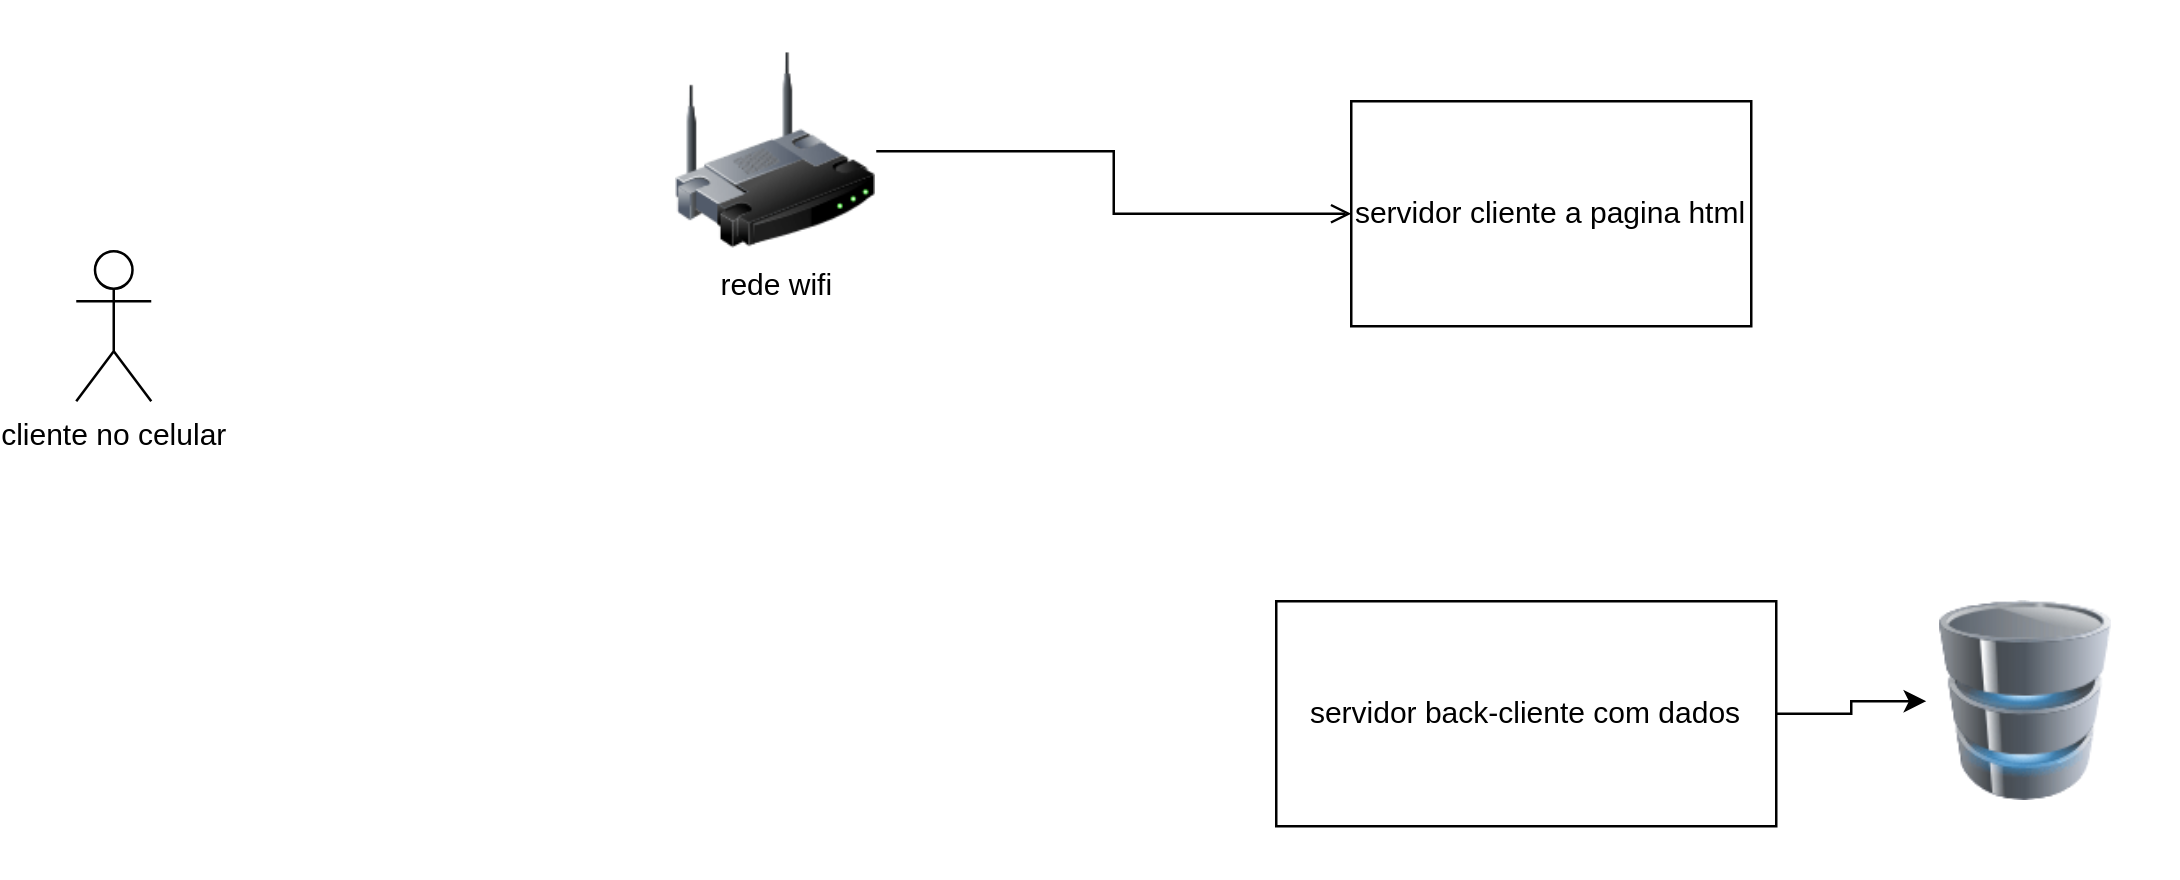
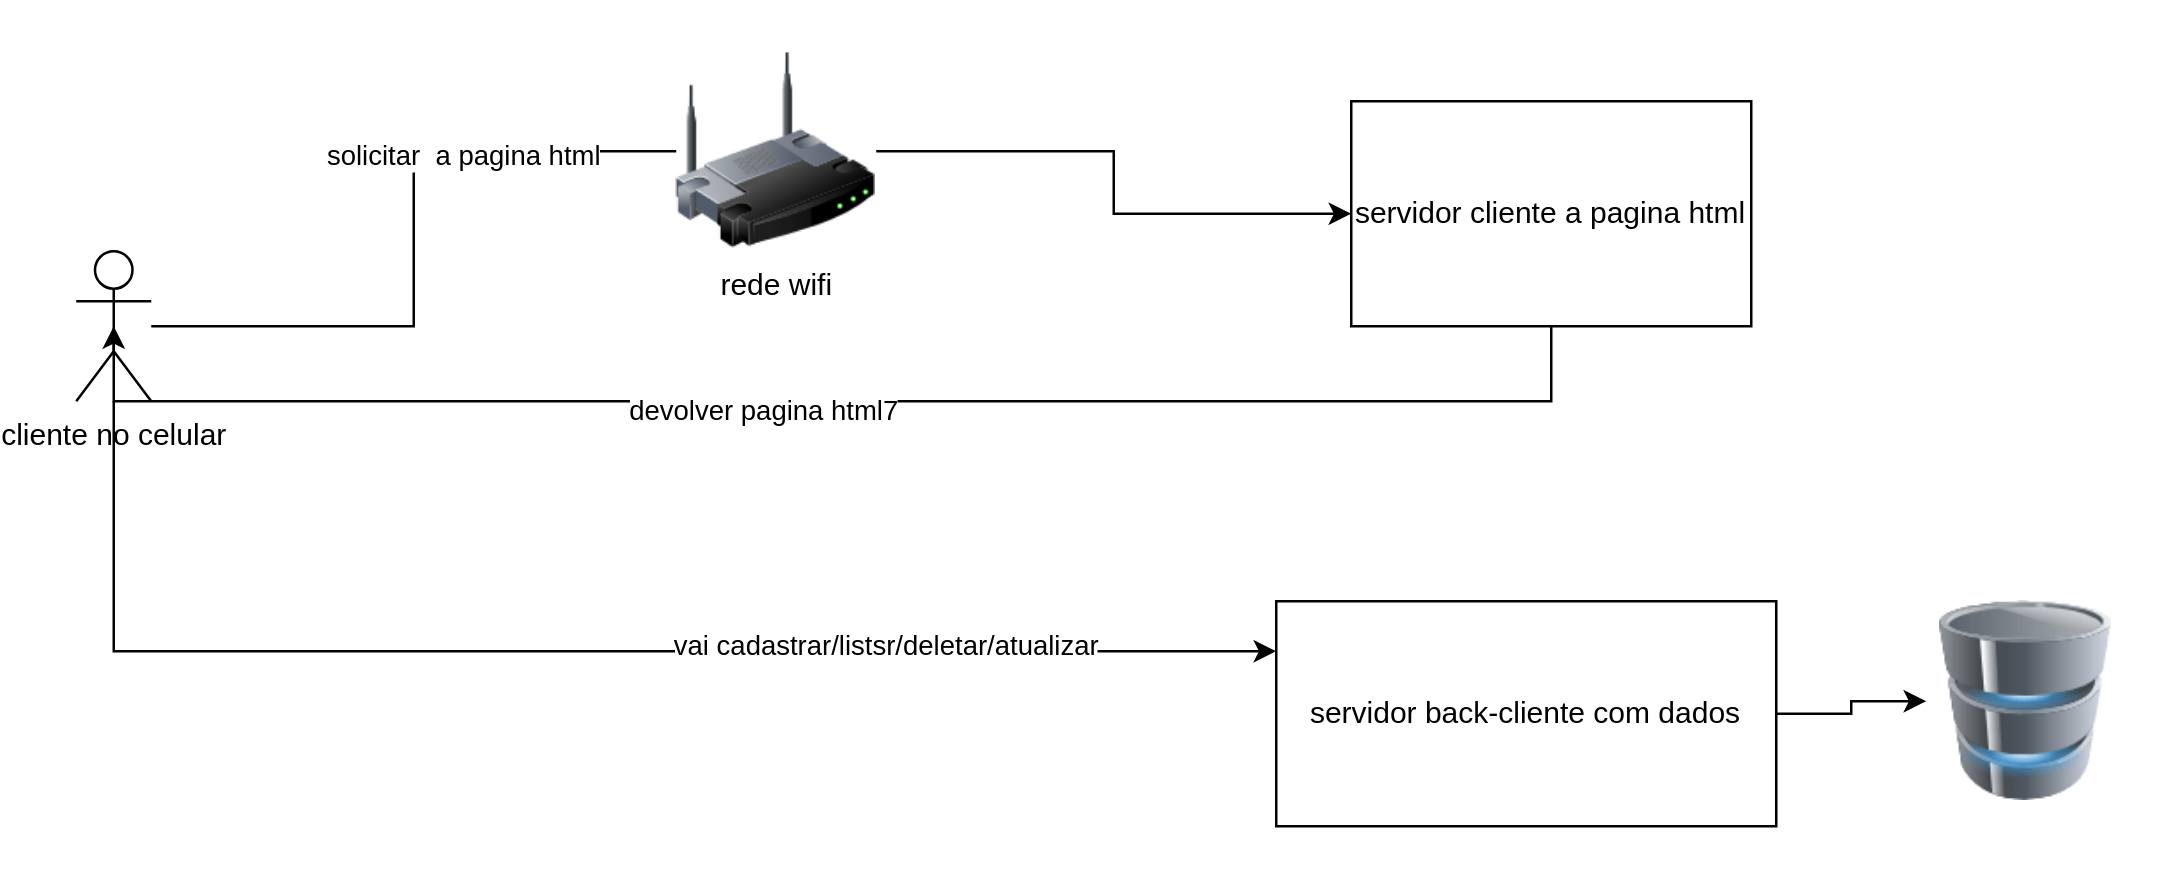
  <mxCell id="0" />
  <mxCell id="1" parent="0" />
+ <mxCell id="2" style="edgeStyle=orthogonalEdgeStyle;rounded=0;orthogonalLoop=1;jettySize=auto;html=1;entryX=0.5;entryY=0.5;entryDx=0;entryDy=0;entryPerimeter=0;" edge="1" parent="1" source="4" target="8"><mxGeometry relative="1" as="geometry"><mxPoint x="200" y="160" as="targetPoint" /><Array as="points"><mxPoint x="610" y="160" /><mxPoint x="35" y="160" /></Array></mxGeometry></mxCell>
+ <mxCell id="3" value="devolver pagina html7" style="edgeLabel;html=1;align=center;verticalAlign=middle;resizable=0;points=[];" vertex="1" connectable="0" parent="2"><mxGeometry x="0.09" y="3" relative="1" as="geometry"><mxPoint as="offset" /></mxGeometry></mxCell>
  <mxCell id="4" value="servidor cliente a pagina html" style="rounded=0;whiteSpace=wrap;html=1;" vertex="1" parent="1"><mxGeometry x="530" y="40" width="160" height="90" as="geometry" /></mxCell>
- <mxCell id="5" style="edgeStyle=orthogonalEdgeStyle;rounded=0;orthogonalLoop=1;jettySize=auto;html=1;startArrow=none;endArrow=open;" edge="1" parent="1" source="9" target="4"><mxGeometry relative="1" as="geometry" /></mxCell>
+ <mxCell id="5" style="edgeStyle=orthogonalEdgeStyle;rounded=0;orthogonalLoop=1;jettySize=auto;html=1;startArrow=none;" edge="1" parent="1" source="9" target="4"><mxGeometry relative="1" as="geometry" /></mxCell>
+ <mxCell id="6" style="edgeStyle=orthogonalEdgeStyle;rounded=0;orthogonalLoop=1;jettySize=auto;html=1;" edge="1" parent="1" source="8" target="13"><mxGeometry relative="1" as="geometry"><Array as="points"><mxPoint x="35" y="260" /></Array></mxGeometry></mxCell>
+ <mxCell id="7" value="vai cadastrar/listsr/deletar/atualizar" style="edgeLabel;html=1;align=center;verticalAlign=middle;resizable=0;points=[];" vertex="1" connectable="0" parent="6"><mxGeometry x="0.444" y="3" relative="1" as="geometry"><mxPoint as="offset" /></mxGeometry></mxCell>
  <mxCell id="8" value="cliente no celular" style="shape=umlActor;verticalLabelPosition=bottom;verticalAlign=top;html=1;outlineConnect=0;" vertex="1" parent="1"><mxGeometry x="20" y="100" width="30" height="60" as="geometry" /></mxCell>
  <mxCell id="9" value="rede wifi" style="image;html=1;image=img/lib/clip_art/networking/Wireless_Router_128x128.png" vertex="1" parent="1"><mxGeometry x="260" y="20" width="80" height="80" as="geometry" /></mxCell>
+ <mxCell id="10" value="" style="edgeStyle=orthogonalEdgeStyle;rounded=0;orthogonalLoop=1;jettySize=auto;html=1;endArrow=none;" edge="1" parent="1" source="8" target="9"><mxGeometry relative="1" as="geometry"><mxPoint x="50" y="130" as="sourcePoint" /><mxPoint x="530" y="85" as="targetPoint" /></mxGeometry></mxCell>
+ <mxCell id="11" value="solicitar&amp;nbsp; a pagina html" style="edgeLabel;html=1;align=center;verticalAlign=middle;resizable=0;points=[];" vertex="1" connectable="0" parent="10"><mxGeometry x="0.385" y="-1" relative="1" as="geometry"><mxPoint as="offset" /></mxGeometry></mxCell>
  <mxCell id="12" style="edgeStyle=orthogonalEdgeStyle;rounded=0;orthogonalLoop=1;jettySize=auto;html=1;" edge="1" parent="1" source="13" target="14"><mxGeometry relative="1" as="geometry" /></mxCell>
  <mxCell id="13" value="servidor back-cliente com dados" style="rounded=0;whiteSpace=wrap;html=1;" vertex="1" parent="1"><mxGeometry x="500" y="240" width="200" height="90" as="geometry" /></mxCell>
  <mxCell id="14" value="" style="image;html=1;image=img/lib/clip_art/computers/Database_128x128.png" vertex="1" parent="1"><mxGeometry x="760" y="240" width="80" height="80" as="geometry" /></mxCell>
